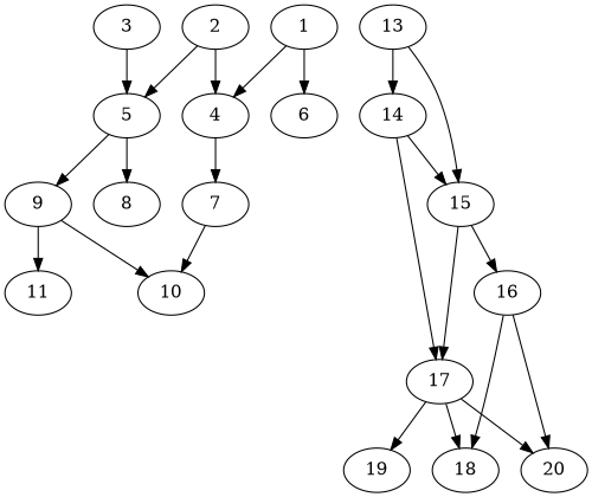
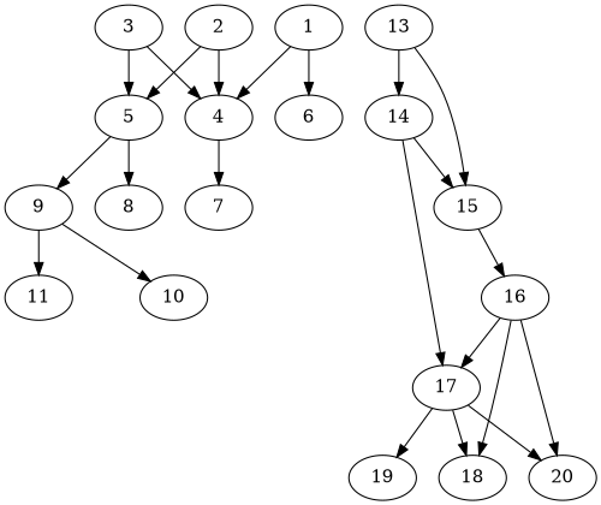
  digraph {
    node [alpha=0.02]
    1 [expect_size=11217920]
    4 [alpha=0.19 expect_size=36881408]
    6 [alpha=0.07 expect_size=19845120]
    7 [alpha=0.05 expect_size=12525568]
    10 [alpha=0.05 expect_size=50198528]
    8 [alpha=0.18 expect_size=19211264]
    2 [alpha=0.04 expect_size=22699008]
    5 [alpha=0.15 expect_size=35108864]
    9 [alpha=0.20 expect_size=43670528]
    11 [alpha=0.13 expect_size=33827840]
    3 [expect_size=18538496]
    13 [alpha=0.08 expect_size=47766528]
    14 [alpha=0.17 expect_size=6152192]
    15 [alpha=0.13 expect_size=51895296]
    17 [alpha=0.04 expect_size=9078784]
    16 [alpha=0.16 expect_size=40869888]
    18 [alpha=0.03 expect_size=21628928]
    20 [alpha=0.01 expect_size=16692224]
    19 [alpha=0.09 expect_size=17158144]
    1 -> 4
    1 -> 6
    4 -> 7
-   7 -> 10
    2 -> 4
    2 -> 5
    5 -> 8
    5 -> 9
    9 -> 10
    9 -> 11
+   3 -> 4
    3 -> 5
    13 -> 14
    13 -> 15
    14 -> 15
    14 -> 17
-   15 -> 17
+   16 -> 17
    15 -> 16
    17 -> 18
    17 -> 20
    17 -> 19
    16 -> 18
    16 -> 20
  }
